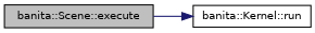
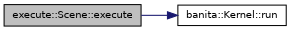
  digraph {
    rankdir=LR
    node [color=black fontname=Helvetica fontsize=10 shape=record style=filled]
-   n1 [fillcolor=grey75 fontcolor=black height=0.2 label="banita::Scene::execute" width=0.4]
+   n1 [fillcolor=grey75 fontcolor=black height=0.2 label="execute::Scene::execute" width=0.4]
    n2 [fillcolor=white height=0.2 label="banita::Kernel::run" width=0.4]
    n1 -> n2 [color=midnightblue fontname=Helvetica fontsize=10 labelfontname=Helvetica labelfontsize=10 style=solid]
  }
